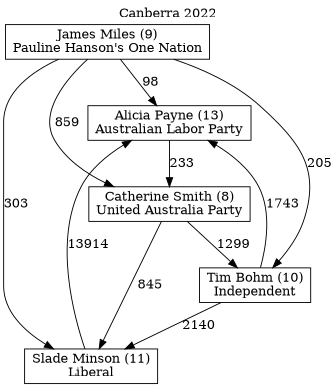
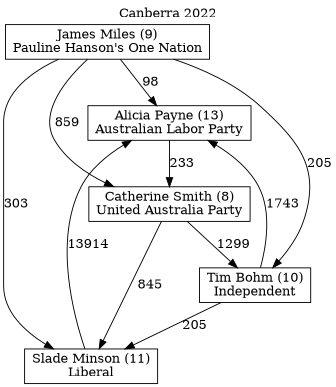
  digraph {
    label="Canberra 2022"
    labelloc=t
    mclimit=10
    node [shape=box]
    n1 [label="James Miles (9)\nPauline Hanson's One Nation"]
    n2 [label="Alicia Payne (13)\nAustralian Labor Party"]
    n3 [label="Catherine Smith (8)\nUnited Australia Party"]
    n4 [label="Tim Bohm (10)\nIndependent"]
    n5 [label="Slade Minson (11)\nLiberal"]
    n1 -> n2 [label=98]
    n1 -> n3 [label=859]
    n1 -> n4 [label=205]
    n1 -> n5 [label=303]
    n2 -> n3 [label=233]
    n3 -> n4 [label=1299]
    n3 -> n5 [label=845]
    n4 -> n2 [label=1743]
-   n4 -> n5 [label=2140]
+   n4 -> n5 [label=205]
    n5 -> n2 [label=13914]
  }
